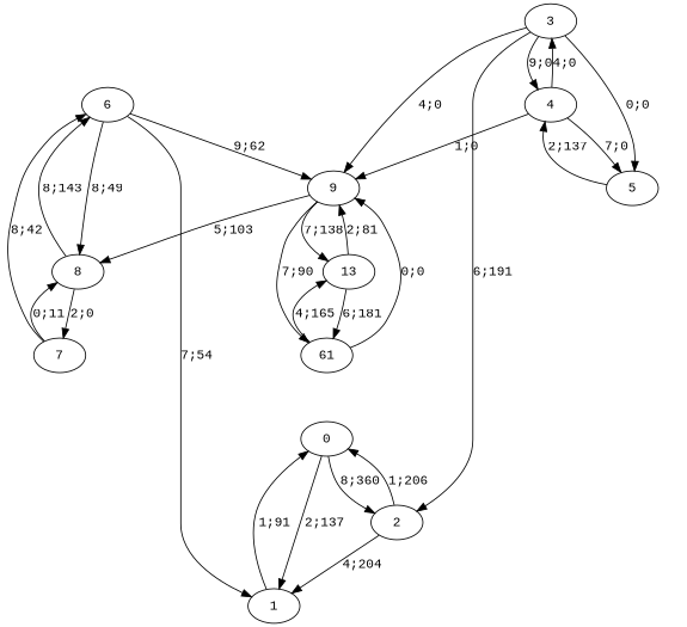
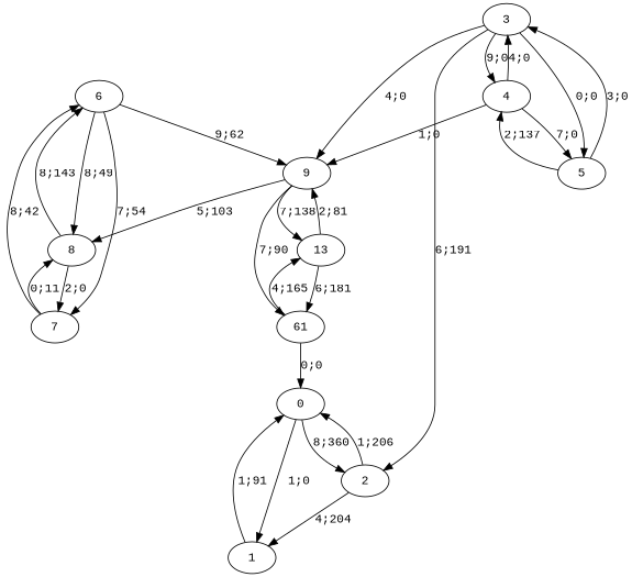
  digraph {
    fontname="Liberation Mono"
    node [fontname="Liberation Mono"]
    edge [color=black fontname="Liberation Mono"]
    6
    9
    7
    8
    n5 [label=13]
    n6 [label=61]
    0
    1
    2
    3
    4
    5
    6 -> 9 [label="9;62"]
-   6 -> 1 [label="7;54"]
+   6 -> 7 [label="7;54"]
    6 -> 8 [label="8;49"]
    9 -> 8 [label="5;103"]
    9 -> n5 [label="7;138"]
    9 -> n6 [label="7;90"]
    7 -> 6 [label="8;42"]
    7 -> 8 [label="0;11"]
    8 -> 6 [label="8;143"]
    8 -> 7 [label="2;0"]
    n5 -> 9 [label="2;81"]
    n5 -> n6 [label="6;181"]
-   n6 -> 9 [label="0;0"]
+   n6 -> 0 [label="0;0"]
    n6 -> n5 [label="4;165"]
-   0 -> 1 [label="2;137"]
+   0 -> 1 [label="1;0"]
    0 -> 2 [label="8;360"]
    1 -> 0 [label="1;91"]
    2 -> 0 [label="1;206"]
    2 -> 1 [label="4;204"]
    3 -> 9 [label="4;0"]
    3 -> 2 [label="6;191"]
    3 -> 4 [label="9;0"]
    3 -> 5 [label="0;0"]
    4 -> 9 [label="1;0"]
    4 -> 3 [label="4;0"]
    4 -> 5 [label="7;0"]
+   5 -> 3 [label="3;0"]
    5 -> 4 [label="2;137"]
  }
